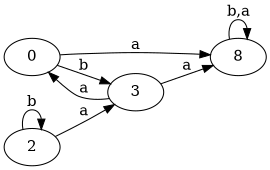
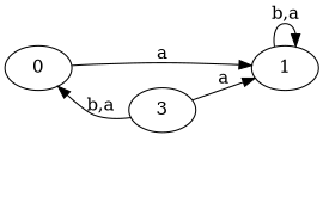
  digraph {
    d2tdocpreamble="\usetikzlibrary{automata}"
    d2tfigpreamble="\tikzstyle{every state}= [ draw=blue!50,very thick,fill=blue!20]  \tikzstyle{auto}= [fill=white]"
    rankdir=LR
    ranksep=0.5
    node [style=state]
    edge [lblstyle=auto topath="bend right"]
    n1 [label=0]
    n2 [label=3 style="state, accepting"]
-   n3 [label=8]
-   n4 [label=2 style="state, initial"]
-   n1 -> n2 [label=b]
+   n3 [label=1]
    n1 -> n3 [label=a]
-   n2 -> n1 [label=a]
+   n2 -> n1 [label="b,a"]
    n2 -> n3 [label=a]
    n3 -> n3 [label="b,a" topath="loop above"]
-   n4 -> n2 [label=a]
-   n4 -> n4 [label=b topath="loop above"]
  }
